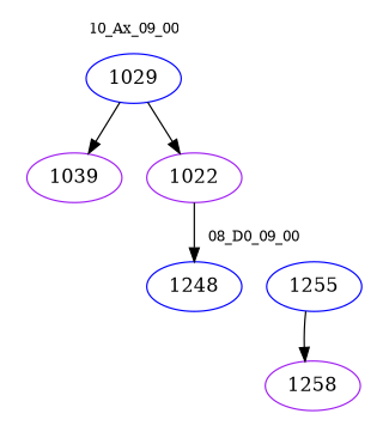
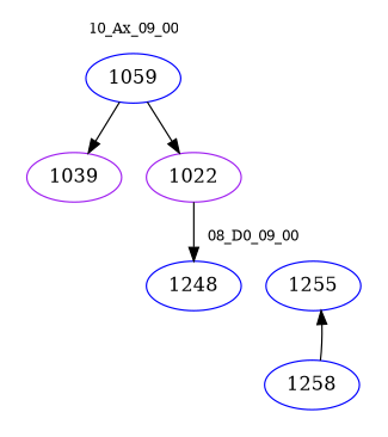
  digraph {
    node [color=blue]
    edge [color=black]
-   n1 [label=1029]
+   n1 [label=1059]
    n2 [color=purple label=1039]
    n3 [color=purple label=1022]
    n4 [label=1255]
    n5 [label=1248]
-   n6 [color=purple label=1258]
+   n6 [label=1258]
    subgraph cluster_1 {
      color=white
      fontsize=10
      label="10_Ax_09_00"
      n1
      n2
      n3
    }
    subgraph cluster_2 {
      color=white
      fontsize=10
      label="08_D0_09_00"
      n4
      n5
      n6
    }
    n1 -> n2
    n1 -> n3
    n3 -> n5
-   n4 -> n6
+   n6 -> n4
  }
